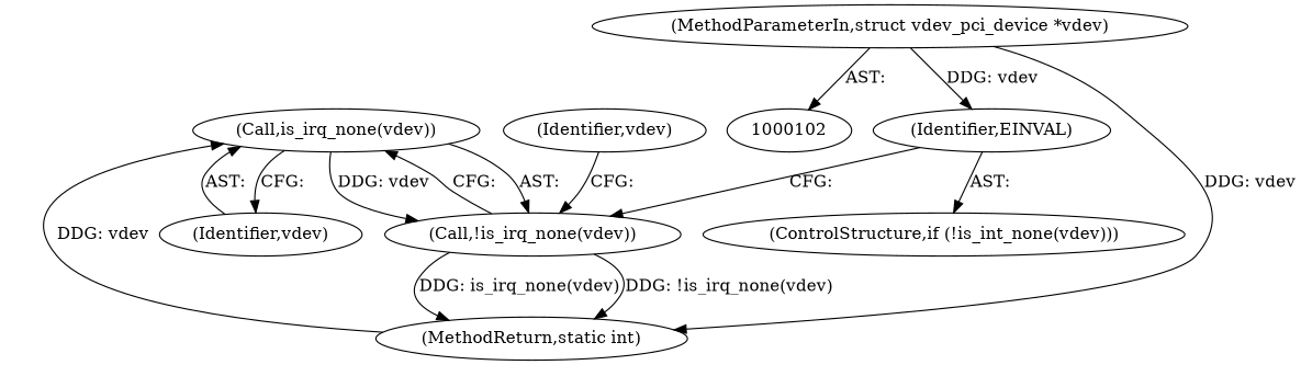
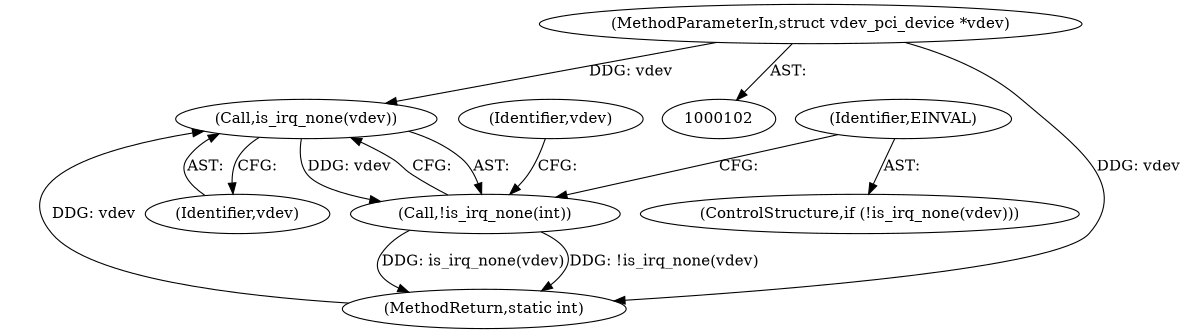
  digraph {
    n1 [label="(MethodParameterIn,struct vdev_pci_device *vdev)"]
    n2 [label="(Call,is_irq_none(vdev))"]
    n3 [label="(MethodReturn,static int)"]
    1000102
-   n5 [label="(Call,!is_irq_none(vdev))"]
+   n5 [label="(Call,!is_irq_none(int))"]
    n6 [label="(Identifier,vdev)"]
-   n7 [label="(ControlStructure,if (!is_int_none(vdev)))"]
+   n7 [label="(ControlStructure,if (!is_irq_none(vdev)))"]
    n8 [label="(Identifier,EINVAL)"]
    n9 [label="(Identifier,vdev)"]
-   n1 -> n8 [label="DDG: vdev"]
+   n1 -> n2 [label="DDG: vdev"]
    n1 -> n3 [label="DDG: vdev"]
    n1 -> 1000102 [label="AST: "]
    n2 -> n5 [label="AST: "]
    n2 -> n5 [label="DDG: vdev"]
    n2 -> n6 [label="CFG: "]
    n3 -> n2 [label="DDG: vdev"]
    n5 -> n2 [label="CFG: "]
    n5 -> n3 [label="DDG: is_irq_none(vdev)"]
    n5 -> n3 [label="DDG: !is_irq_none(vdev)"]
    n6 -> n2 [label="AST: "]
    n8 -> n5 [label="CFG: "]
    n8 -> n7 [label="AST: "]
    n9 -> n5 [label="CFG: "]
  }
